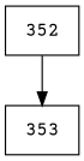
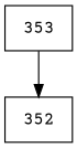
  digraph {
    fontname="Courier Prime"
    node [shape=record fontname="Courier Prime"]
    n1 [label="{353}"]
    n2 [label="{352}"]
-   n2 -> n1 [fontname="Courier Prime"]
+   n1 -> n2 [fontname="Courier Prime"]
  }
